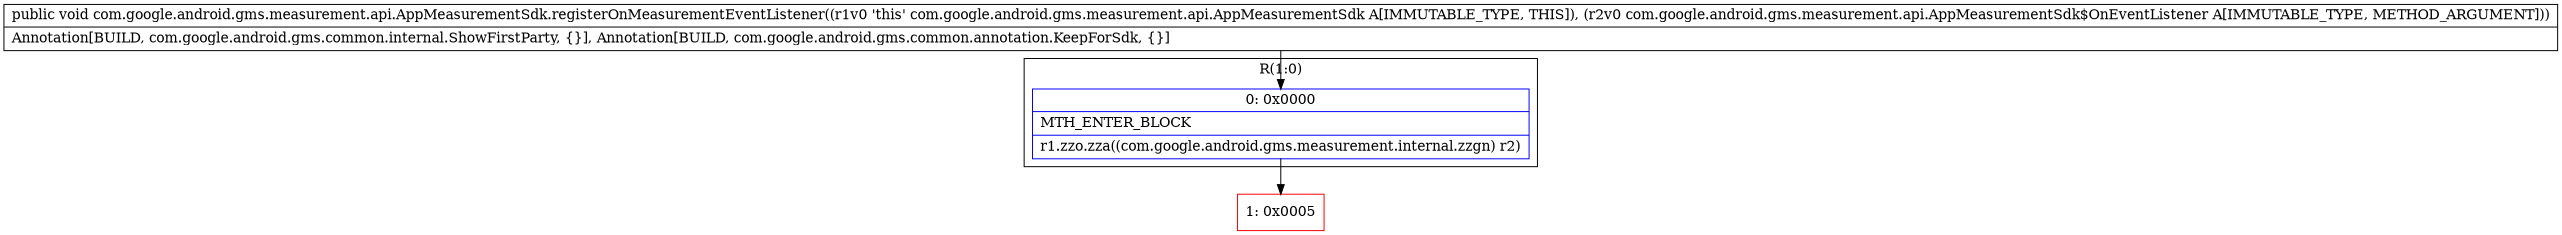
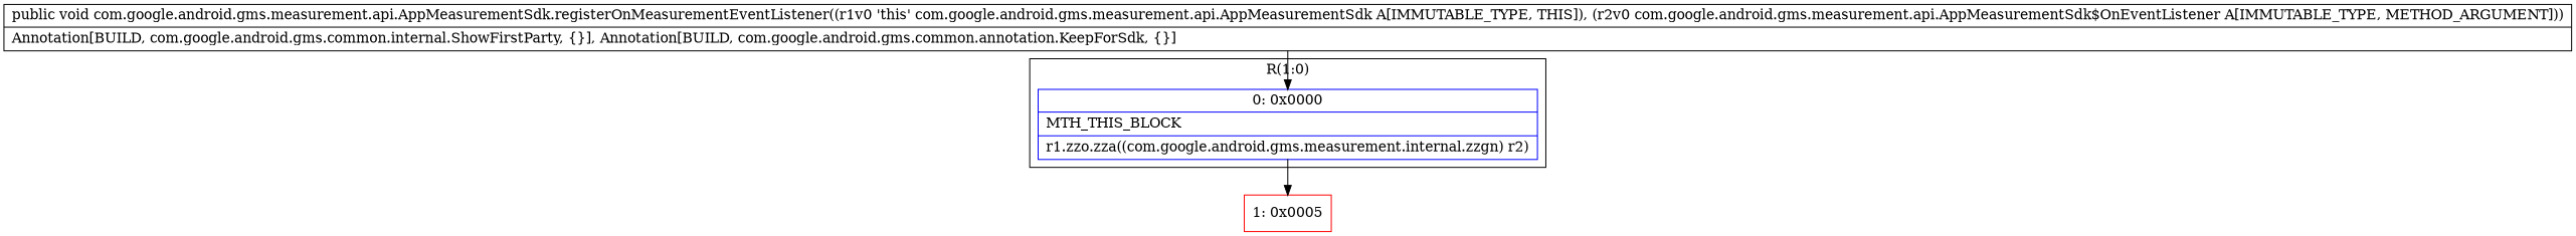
  digraph {
    node [shape=record]
-   n1 [color=blue label="{0\:\ 0x0000|MTH_ENTER_BLOCK\l|r1.zzo.zza((com.google.android.gms.measurement.internal.zzgn) r2)\l}"]
+   n1 [color=blue label="{0\:\ 0x0000|MTH_THIS_BLOCK\l|r1.zzo.zza((com.google.android.gms.measurement.internal.zzgn) r2)\l}"]
    n2 [color=red label="{1\:\ 0x0005}"]
    n3 [label="{public void com.google.android.gms.measurement.api.AppMeasurementSdk.registerOnMeasurementEventListener((r1v0 'this' com.google.android.gms.measurement.api.AppMeasurementSdk A[IMMUTABLE_TYPE, THIS]), (r2v0 com.google.android.gms.measurement.api.AppMeasurementSdk$OnEventListener A[IMMUTABLE_TYPE, METHOD_ARGUMENT]))  | Annotation[BUILD, com.google.android.gms.common.internal.ShowFirstParty, \{\}], Annotation[BUILD, com.google.android.gms.common.annotation.KeepForSdk, \{\}]\l}"]
    subgraph cluster_1 {
      label="R(1:0)"
      n1
    }
    n1 -> n2
    n3 -> n1
  }
